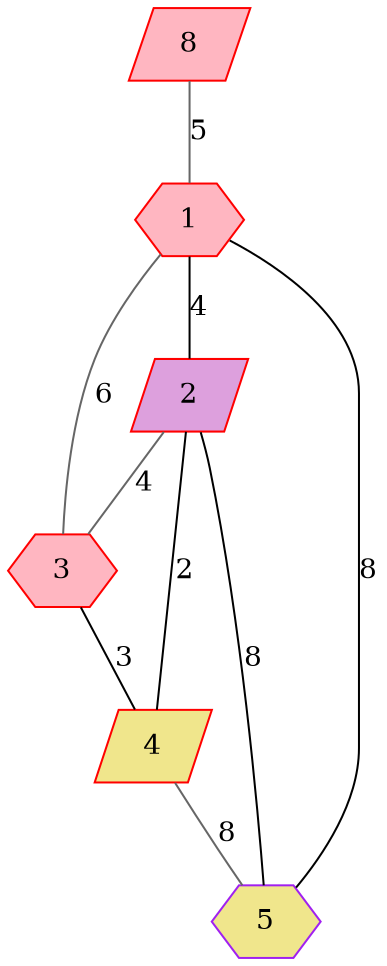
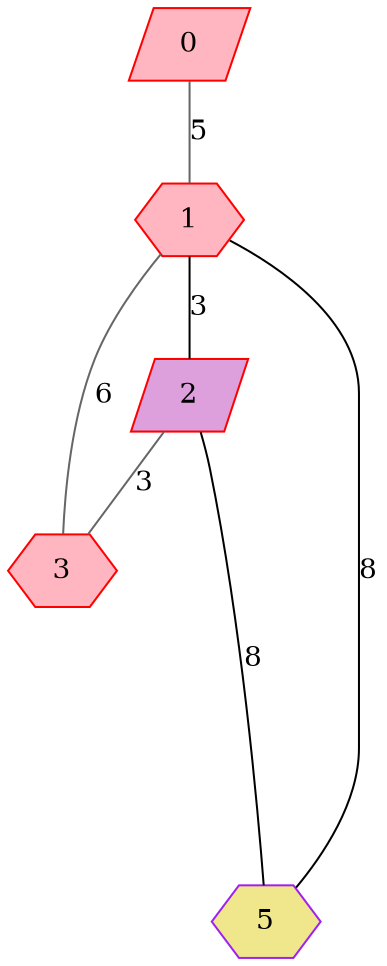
  graph {
    node [color=red fillcolor=lightpink shape=hexagon style=filled weight=1]
    edge [color=black]
    1
-   0 [shape=parallelogram label=8]
+   0 [shape=parallelogram]
    2 [fillcolor=plum shape=parallelogram]
    5 [color=purple fillcolor=khaki weight=4]
    3
-   4 [fillcolor=khaki shape=parallelogram]
-   1 -- 2 [label=4]
+   1 -- 2 [label=3]
    1 -- 5 [label=8]
    1 -- 3 [color=gray40 label=6]
    0 -- 1 [color=gray40 label=5]
    2 -- 5 [label=8]
-   2 -- 3 [color=gray40 label=4]
-   2 -- 4 [label=2]
-   3 -- 4 [label=3]
-   4 -- 5 [color=gray40 label=8]
+   2 -- 3 [color=gray40 label=3]
  }
